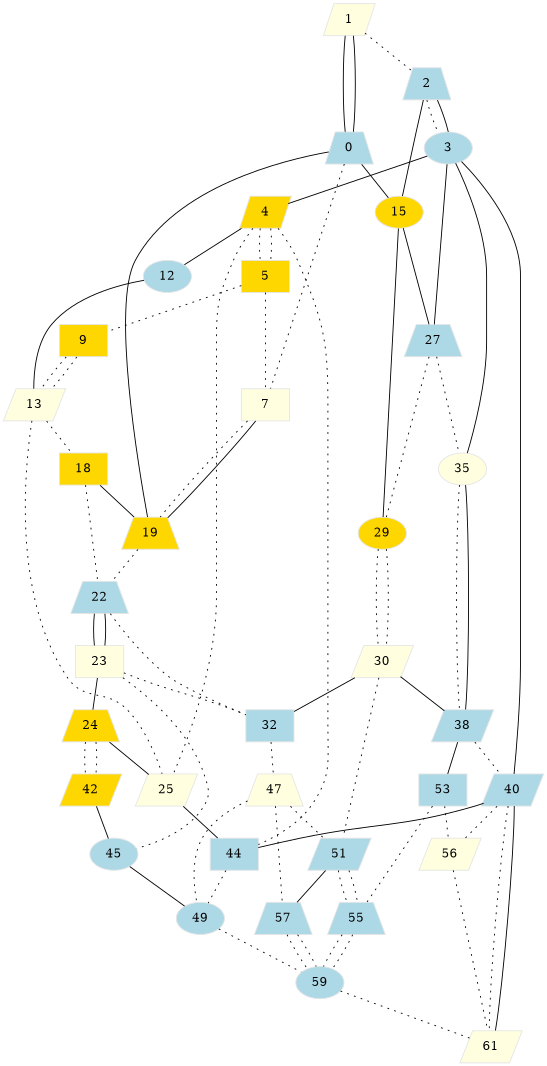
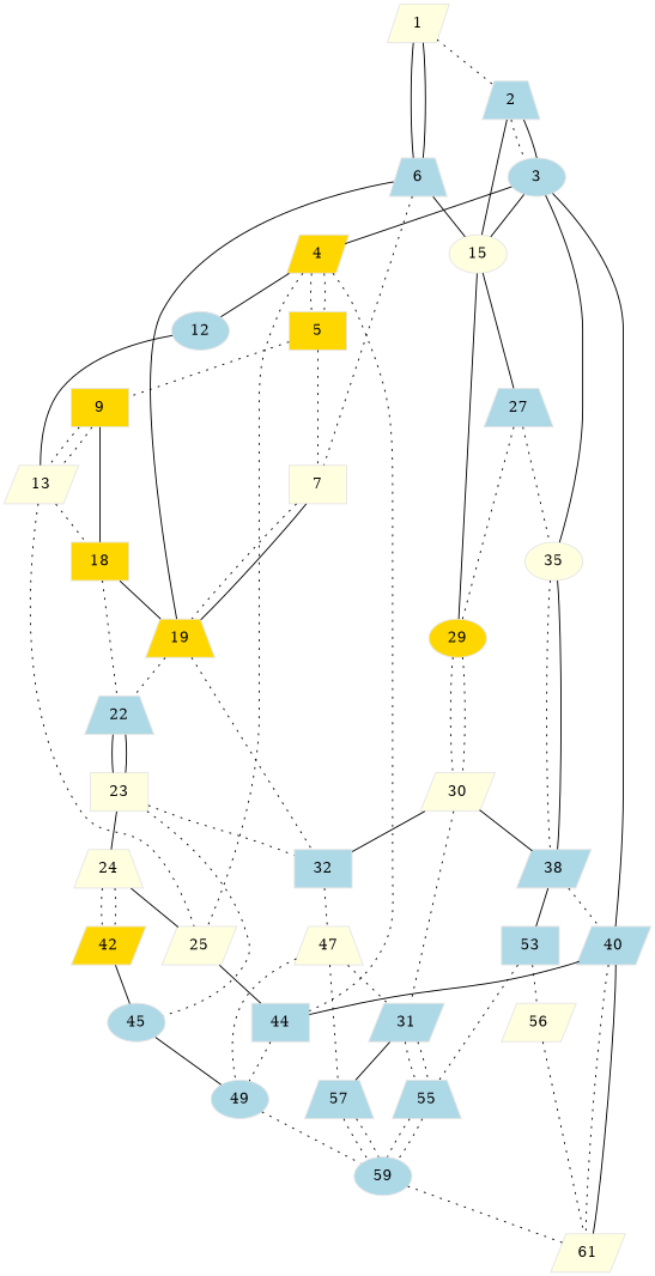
  graph {
    node [color=gray90 fillcolor=lightblue shape=parallelogram style=filled]
    edge [style=dotted]
    1 [fillcolor=lightyellow]
    2 [shape=trapezium]
-   6 [shape=trapezium super="+17" label=0]
+   6 [shape=trapezium super="+17"]
    3 [shape=ellipse super="+26"]
-   15 [fillcolor=gold shape=ellipse super="+16"]
+   15 [fillcolor=lightyellow shape=ellipse super="+16"]
    7 [fillcolor=lightyellow shape=box]
    19 [fillcolor=gold shape=trapezium super="+21"]
    4 [fillcolor=gold super="+11"]
    27 [shape=trapezium super="+28"]
    35 [fillcolor=lightyellow shape=ellipse]
    40 [super="+41"]
    29 [fillcolor=gold shape=ellipse]
    5 [fillcolor=gold shape=box super="+8"]
    12 [shape=ellipse]
    25 [fillcolor=lightyellow super="+34"]
    44 [shape=box super="+46"]
    38 [super="+39"]
    56 [fillcolor=lightyellow super="+60"]
    61 [fillcolor=lightyellow]
    9 [fillcolor=gold shape=box super="+10"]
    13 [fillcolor=lightyellow super="+14"]
    49 [shape=ellipse super="+58"]
    18 [fillcolor=gold shape=box super="+20"]
    22 [shape=trapezium super="+33"]
    30 [fillcolor=lightyellow super="+31"]
    23 [fillcolor=lightyellow shape=box super="+37"]
    32 [shape=box super="+36"]
-   24 [fillcolor=gold shape=trapezium]
+   24 [fillcolor=lightyellow shape=trapezium]
    45 [shape=ellipse super="+50"]
    47 [fillcolor=lightyellow shape=trapezium super="+48"]
    42 [fillcolor=gold super="+43"]
-   51 [super="+52"]
+   51 [super="+52" label=31]
    53 [shape=box super="+54"]
    57 [shape=trapezium]
    55 [shape=trapezium]
    59 [shape=ellipse super="+62"]
    1 -- 2
    1 -- 6 [style=solid]
    1 -- 6 [style=solid]
    2 -- 3
    2 -- 3 [style=solid]
    2 -- 15 [style=solid]
    6 -- 15 [style=solid]
    6 -- 7
    6 -- 19 [style=solid]
    3 -- 4 [style=solid]
-   3 -- 27 [style=solid]
+   3 -- 15 [style=solid]
    3 -- 35 [style=solid]
    3 -- 40 [style=solid]
    15 -- 27 [style=solid]
    15 -- 29 [style=solid]
    7 -- 19
    7 -- 19 [style=solid]
    19 -- 22
    4 -- 5
    4 -- 5
    4 -- 12 [style=solid]
    4 -- 25
    4 -- 44
    27 -- 35
    27 -- 29
    35 -- 38
    35 -- 38 [style=solid]
    40 -- 44 [style=solid]
-   40 -- 56
    40 -- 61
    40 -- 61 [style=solid]
    29 -- 30
    29 -- 30
    5 -- 7
    5 -- 9
    12 -- 13 [style=solid]
    25 -- 44 [style=solid]
    44 -- 49
    38 -- 40
    38 -- 53 [style=solid]
    56 -- 61
    9 -- 13
    9 -- 13
+   9 -- 18 [style=solid]
    13 -- 25
    13 -- 18
    49 -- 59
    18 -- 19 [style=solid]
    18 -- 22
    22 -- 23 [style=solid]
    22 -- 23 [style=solid]
-   22 -- 32
+   19 -- 32
    30 -- 38 [style=solid]
    30 -- 32 [style=solid]
    30 -- 51
    23 -- 32
    23 -- 24 [style=solid]
    23 -- 45
    32 -- 47
    24 -- 25 [style=solid]
    24 -- 42
    24 -- 42
    45 -- 49 [style=solid]
    47 -- 49
    47 -- 51
    47 -- 57
    42 -- 45 [style=solid weight=2]
    51 -- 57 [style=solid]
    51 -- 55
    51 -- 55
    53 -- 56 [weight=2]
    53 -- 55
    57 -- 59
    57 -- 59
    55 -- 59
    55 -- 59
    59 -- 61
  }
